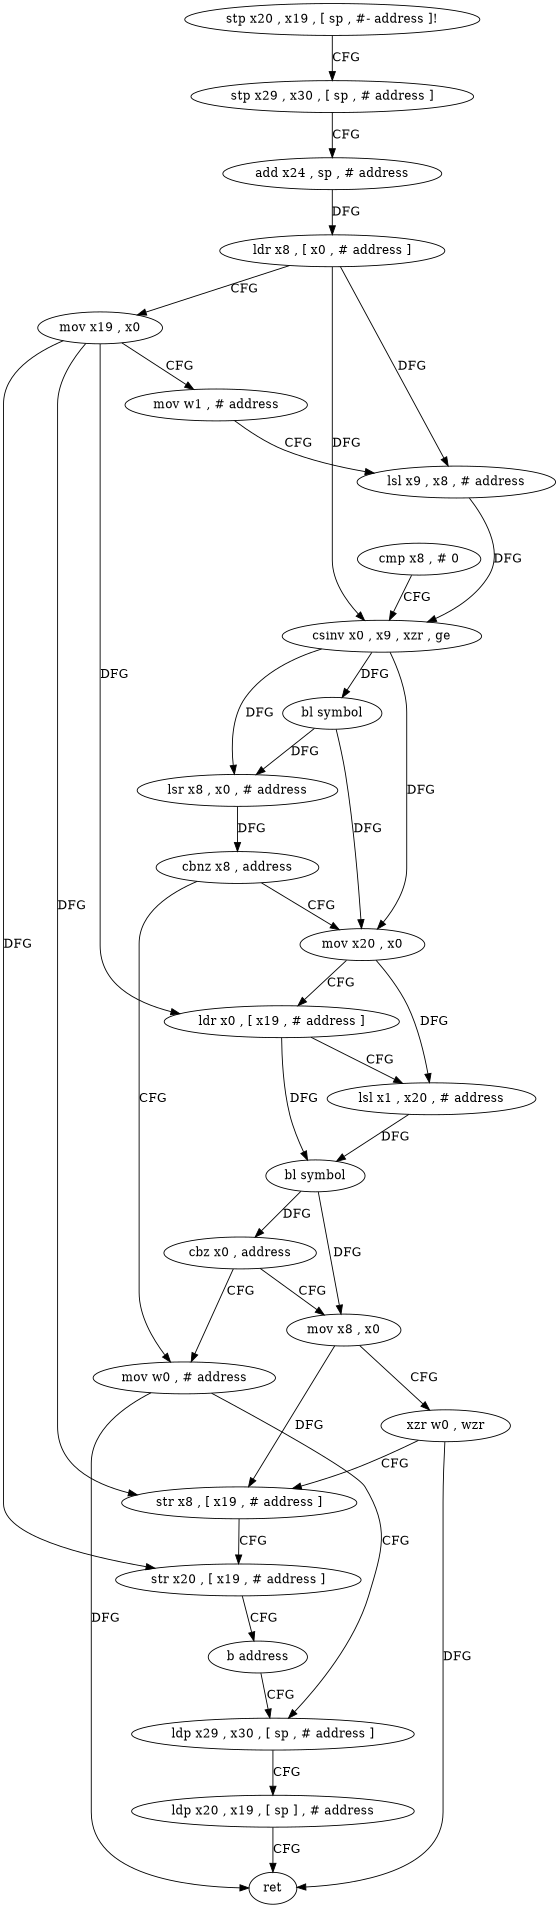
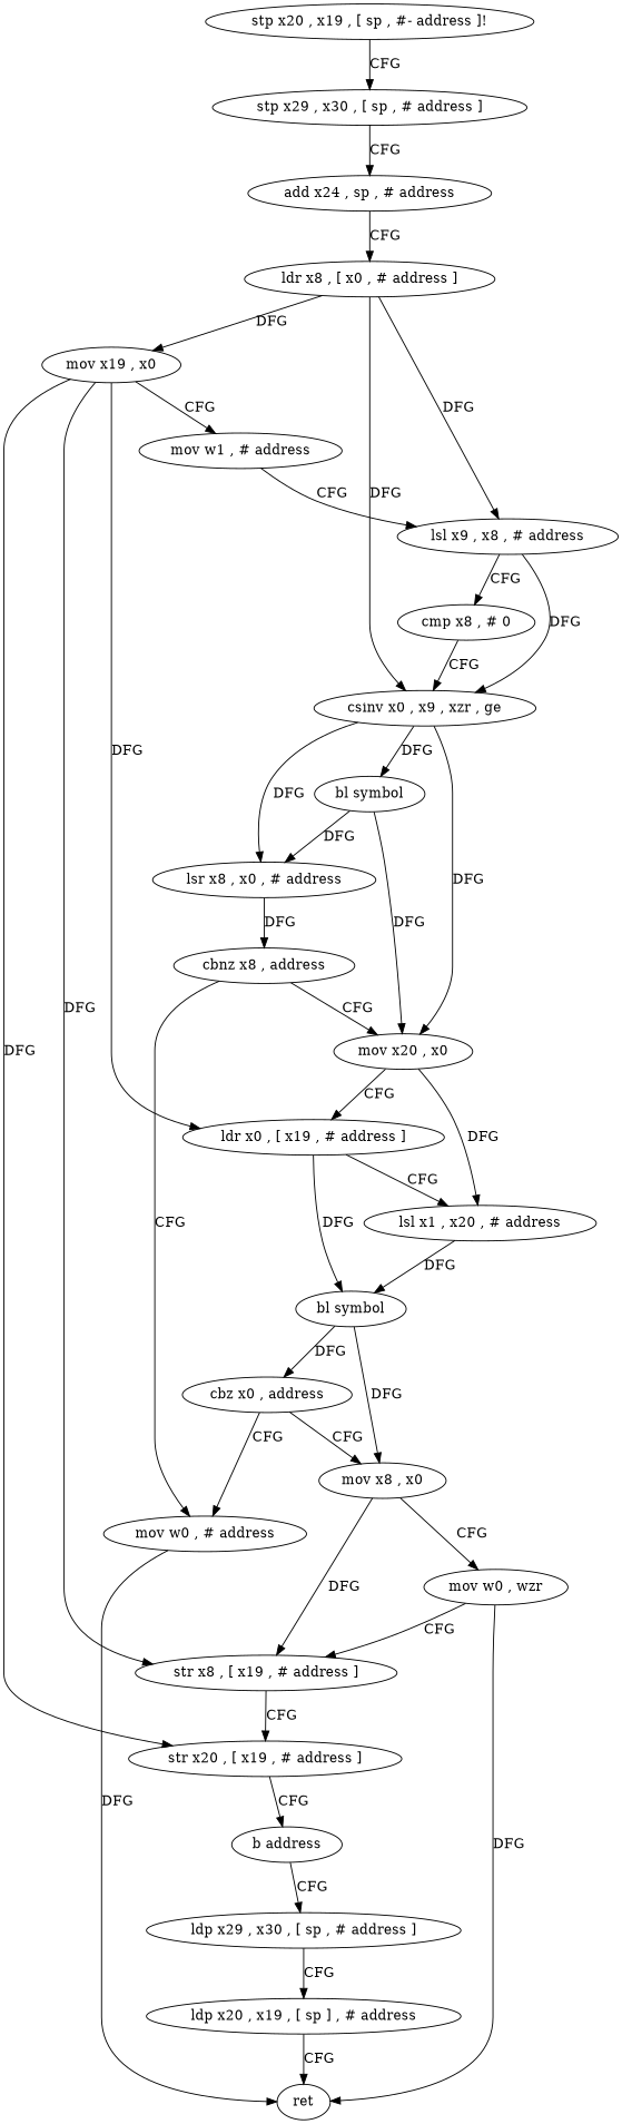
  digraph {
    n1 [label="stp x20 , x19 , [ sp , #- address ]!"]
    n2 [label="stp x29 , x30 , [ sp , # address ]"]
    n3 [label="add x24 , sp , # address"]
    n4 [label="ldr x8 , [ x0 , # address ]"]
    n5 [label="mov x19 , x0"]
    n6 [label="lsl x9 , x8 , # address"]
    n7 [label="csinv x0 , x9 , xzr , ge"]
    n8 [label="mov w1 , # address"]
    n9 [label="ldr x0 , [ x19 , # address ]"]
    n10 [label="str x8 , [ x19 , # address ]"]
    n11 [label="str x20 , [ x19 , # address ]"]
    n12 [label="cmp x8 , # 0"]
    n13 [label="bl symbol"]
    n14 [label="lsr x8 , x0 , # address"]
    n15 [label="mov x20 , x0"]
    n16 [label="lsl x1 , x20 , # address"]
    n17 [label="bl symbol"]
    n18 [label="b address"]
    n19 [label="cbnz x8 , address"]
    n20 [label="mov w0 , # address"]
    n21 [label="ldp x29 , x30 , [ sp , # address ]"]
    n22 [label=ret]
    n23 [label="ldp x20 , x19 , [ sp ] , # address"]
    n24 [label="cbz x0 , address"]
    n25 [label="mov x8 , x0"]
-   n26 [label="xzr w0 , wzr"]
+   n26 [label="mov w0 , wzr"]
    n1 -> n2 [label=CFG]
    n2 -> n3 [label=CFG]
-   n3 -> n4 [label=DFG]
-   n4 -> n5 [label=CFG]
+   n3 -> n4 [label=CFG]
+   n4 -> n5 [label=DFG]
    n4 -> n6 [label=DFG]
    n4 -> n7 [label=DFG]
    n5 -> n8 [label=CFG]
    n5 -> n9 [label=DFG]
    n5 -> n10 [label=DFG]
    n5 -> n11 [label=DFG]
    n6 -> n7 [label=DFG]
+   n6 -> n12 [label=CFG]
    n7 -> n13 [label=DFG]
    n7 -> n14 [label=DFG]
    n7 -> n15 [label=DFG]
    n8 -> n6 [label=CFG]
    n9 -> n16 [label=CFG]
    n9 -> n17 [label=DFG]
    n10 -> n11 [label=CFG]
    n11 -> n18 [label=CFG]
    n12 -> n7 [label=CFG]
    n13 -> n14 [label=DFG]
    n13 -> n15 [label=DFG]
    n14 -> n19 [label=DFG]
    n15 -> n9 [label=CFG]
    n15 -> n16 [label=DFG]
    n16 -> n17 [label=DFG]
    n17 -> n24 [label=DFG]
    n17 -> n25 [label=DFG]
    n18 -> n21 [label=CFG]
    n19 -> n15 [label=CFG]
    n19 -> n20 [label=CFG]
-   n20 -> n21 [label=CFG]
    n20 -> n22 [label=DFG]
    n21 -> n23 [label=CFG]
    n23 -> n22 [label=CFG]
    n24 -> n20 [label=CFG]
    n24 -> n25 [label=CFG]
    n25 -> n10 [label=DFG]
    n25 -> n26 [label=CFG]
    n26 -> n10 [label=CFG]
    n26 -> n22 [label=DFG]
  }
